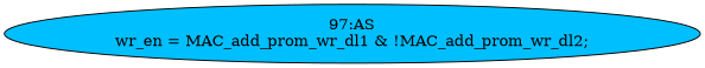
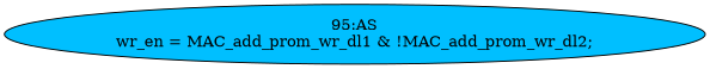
  strict digraph {
    rankdir=LR
-   n1 [ast="<pyverilog.vparser.ast.Assign object at 0x7fcc00856e10>" def_var="['wr_en']" fillcolor=deepskyblue label="97:AS\nwr_en = MAC_add_prom_wr_dl1 & !MAC_add_prom_wr_dl2;" statements="[]" style=filled typ=Assign use_var="['MAC_add_prom_wr_dl1', 'MAC_add_prom_wr_dl2']"]
+   n1 [ast="<pyverilog.vparser.ast.Assign object at 0x7fcc00856e10>" def_var="['wr_en']" fillcolor=deepskyblue label="95:AS\nwr_en = MAC_add_prom_wr_dl1 & !MAC_add_prom_wr_dl2;" statements="[]" style=filled typ=Assign use_var="['MAC_add_prom_wr_dl1', 'MAC_add_prom_wr_dl2']"]
  }
